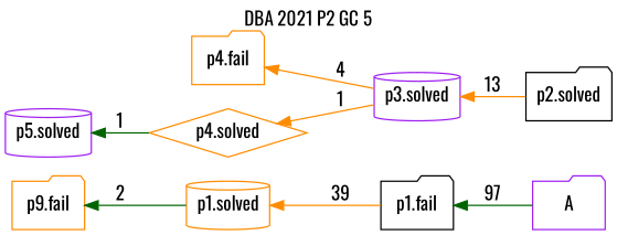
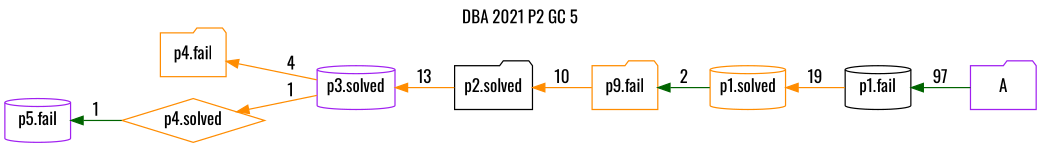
  digraph {
    fontname=Oswald
    label=" DBA 2021 P2 GC 5 "
    labelloc=tl
    rankdir=RL
    node [color=darkorange fontname=Oswald shape=folder]
    edge [color=darkorange fontname=Oswald]
    n1 [color=purple label=A]
-   n2 [color=black label="p1.fail"]
+   n2 [color=black label="p1.fail" shape=cylinder]
    n3 [label="p1.solved" shape=cylinder]
    n4 [label="p9.fail"]
    n5 [color=black label="p2.solved"]
    n6 [color=purple label="p3.solved" shape=cylinder]
    n7 [label="p4.fail"]
    n8 [label="p4.solved" shape=diamond]
-   n9 [color=purple label="p5.solved" shape=cylinder]
+   n9 [color=purple label="p5.fail" shape=cylinder]
    n1 -> n2 [color=darkgreen label=97]
-   n2 -> n3 [label=39]
+   n2 -> n3 [label=19]
    n3 -> n4 [color=darkgreen label=2]
+   n4 -> n5 [label=10]
    n5 -> n6 [label=13]
    n6 -> n7 [label=4]
    n6 -> n8 [label=1]
    n8 -> n9 [color=darkgreen label=1]
  }
